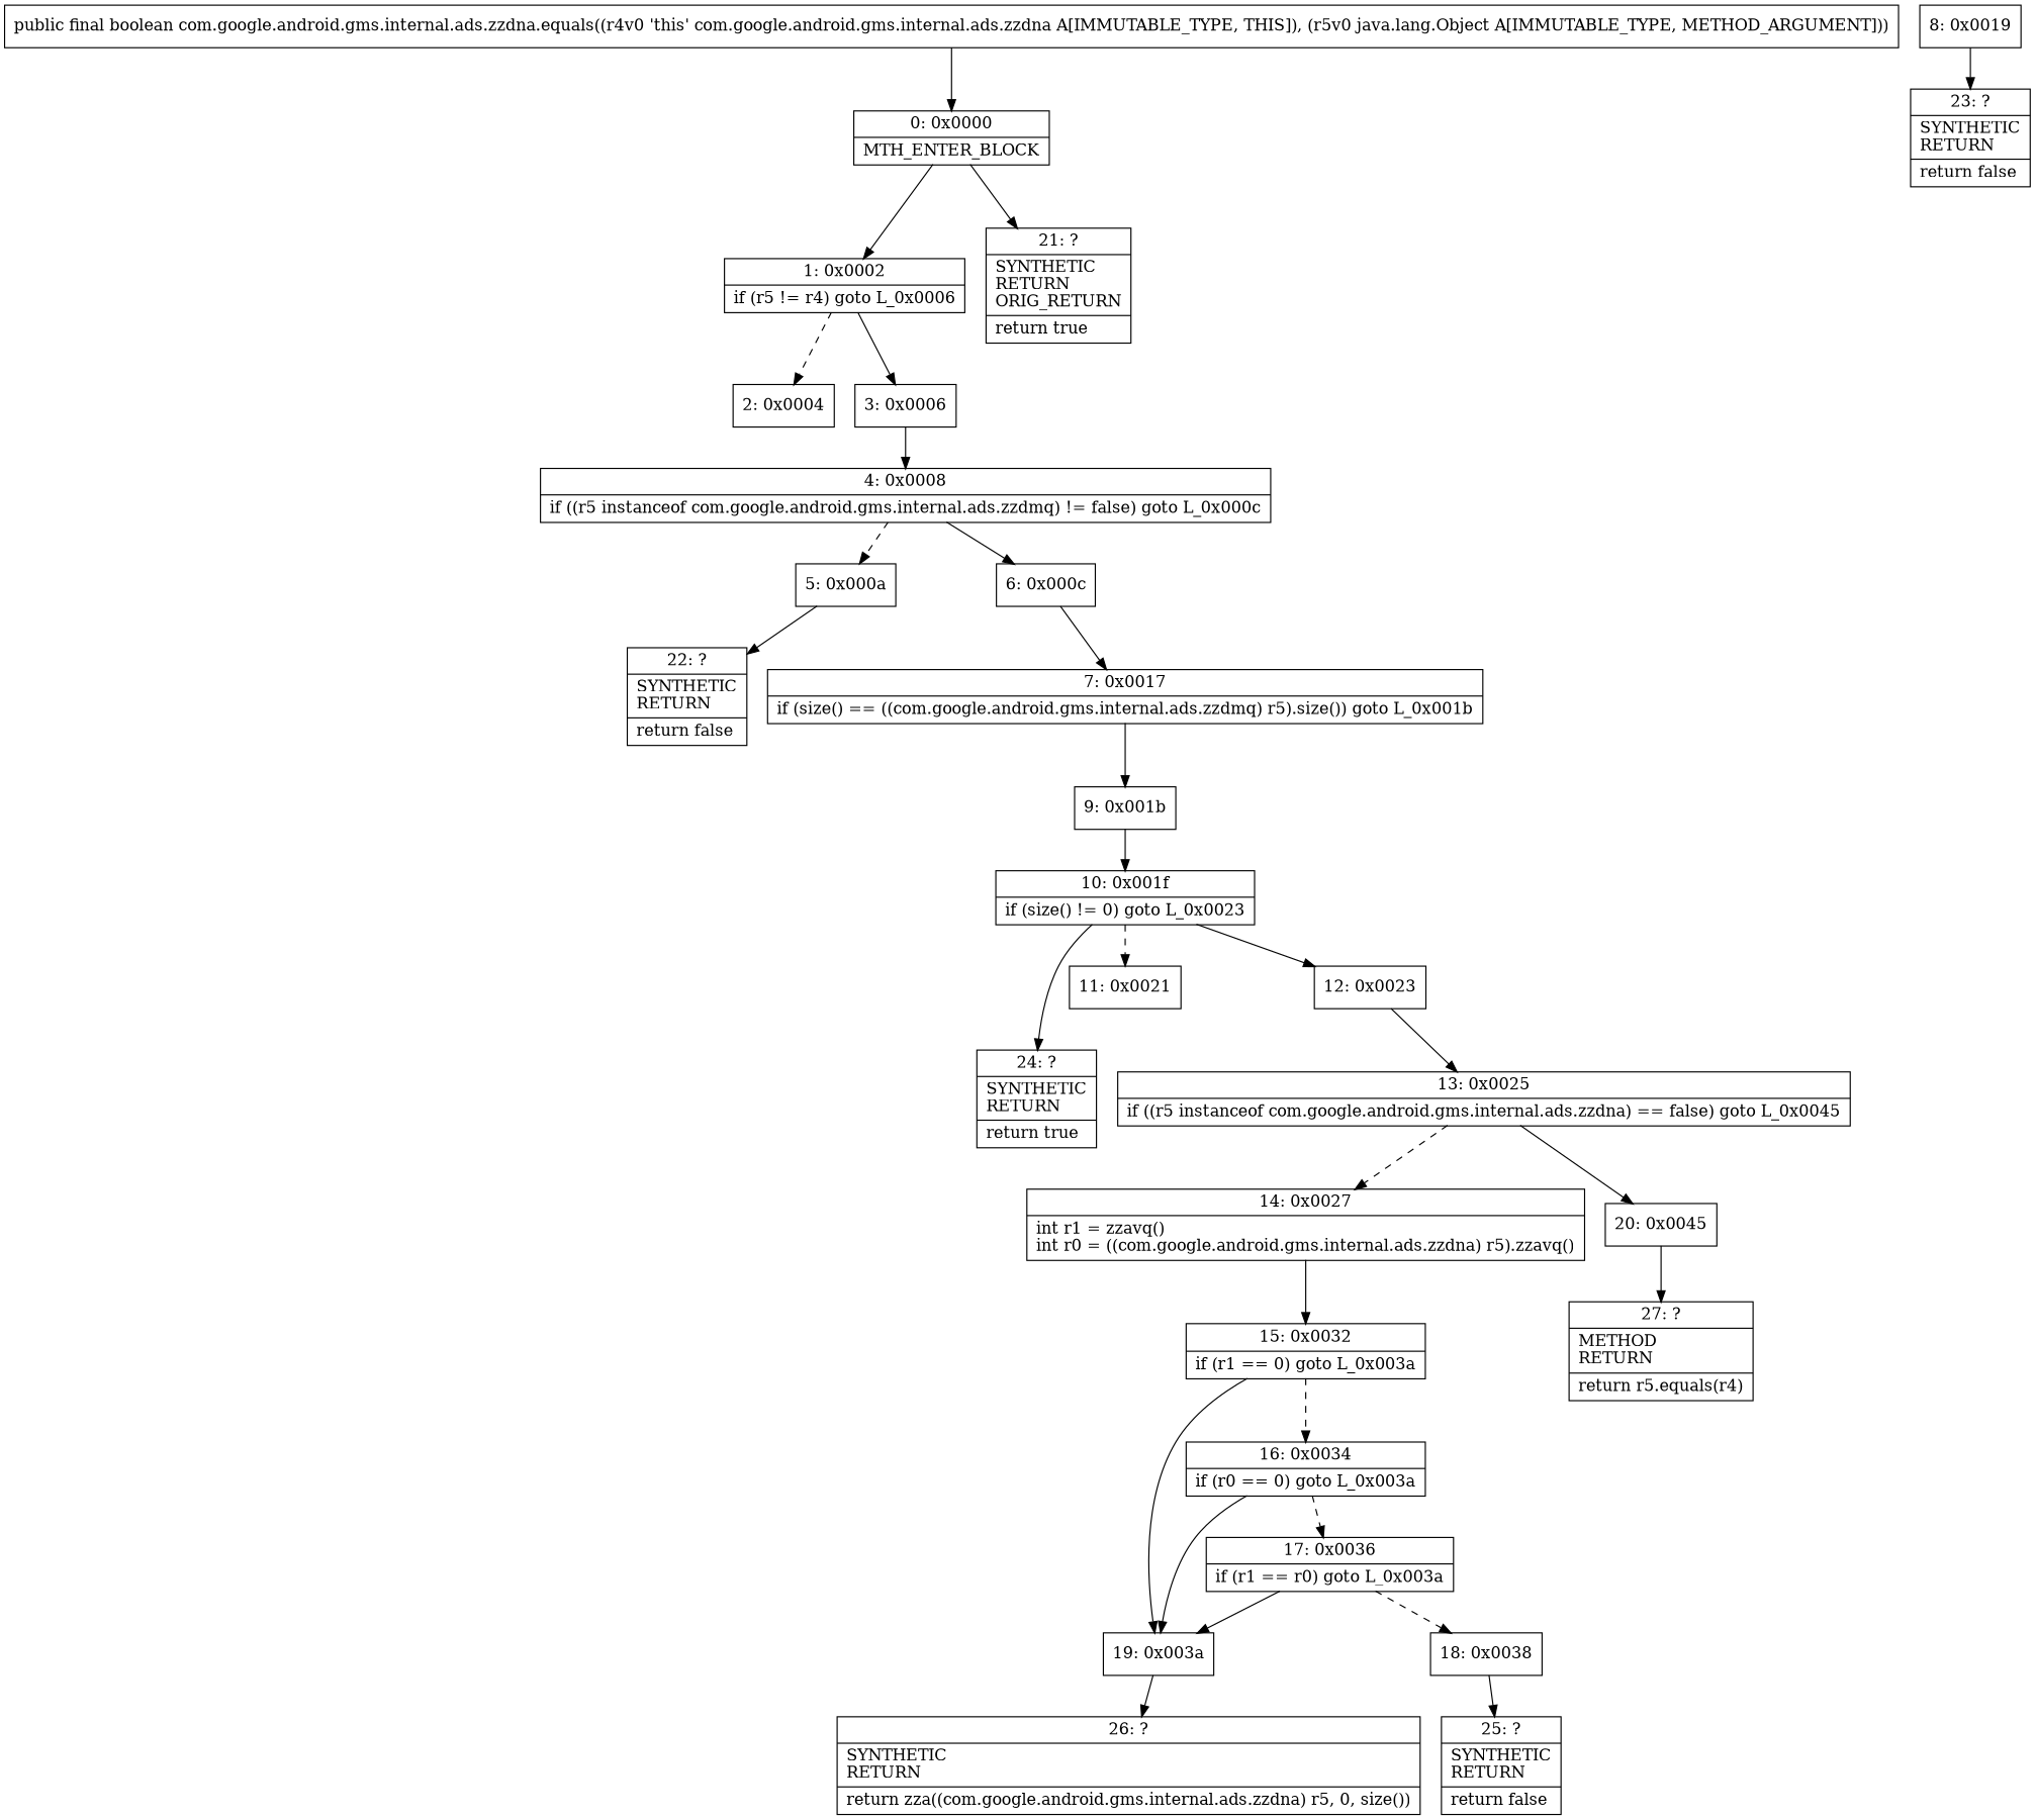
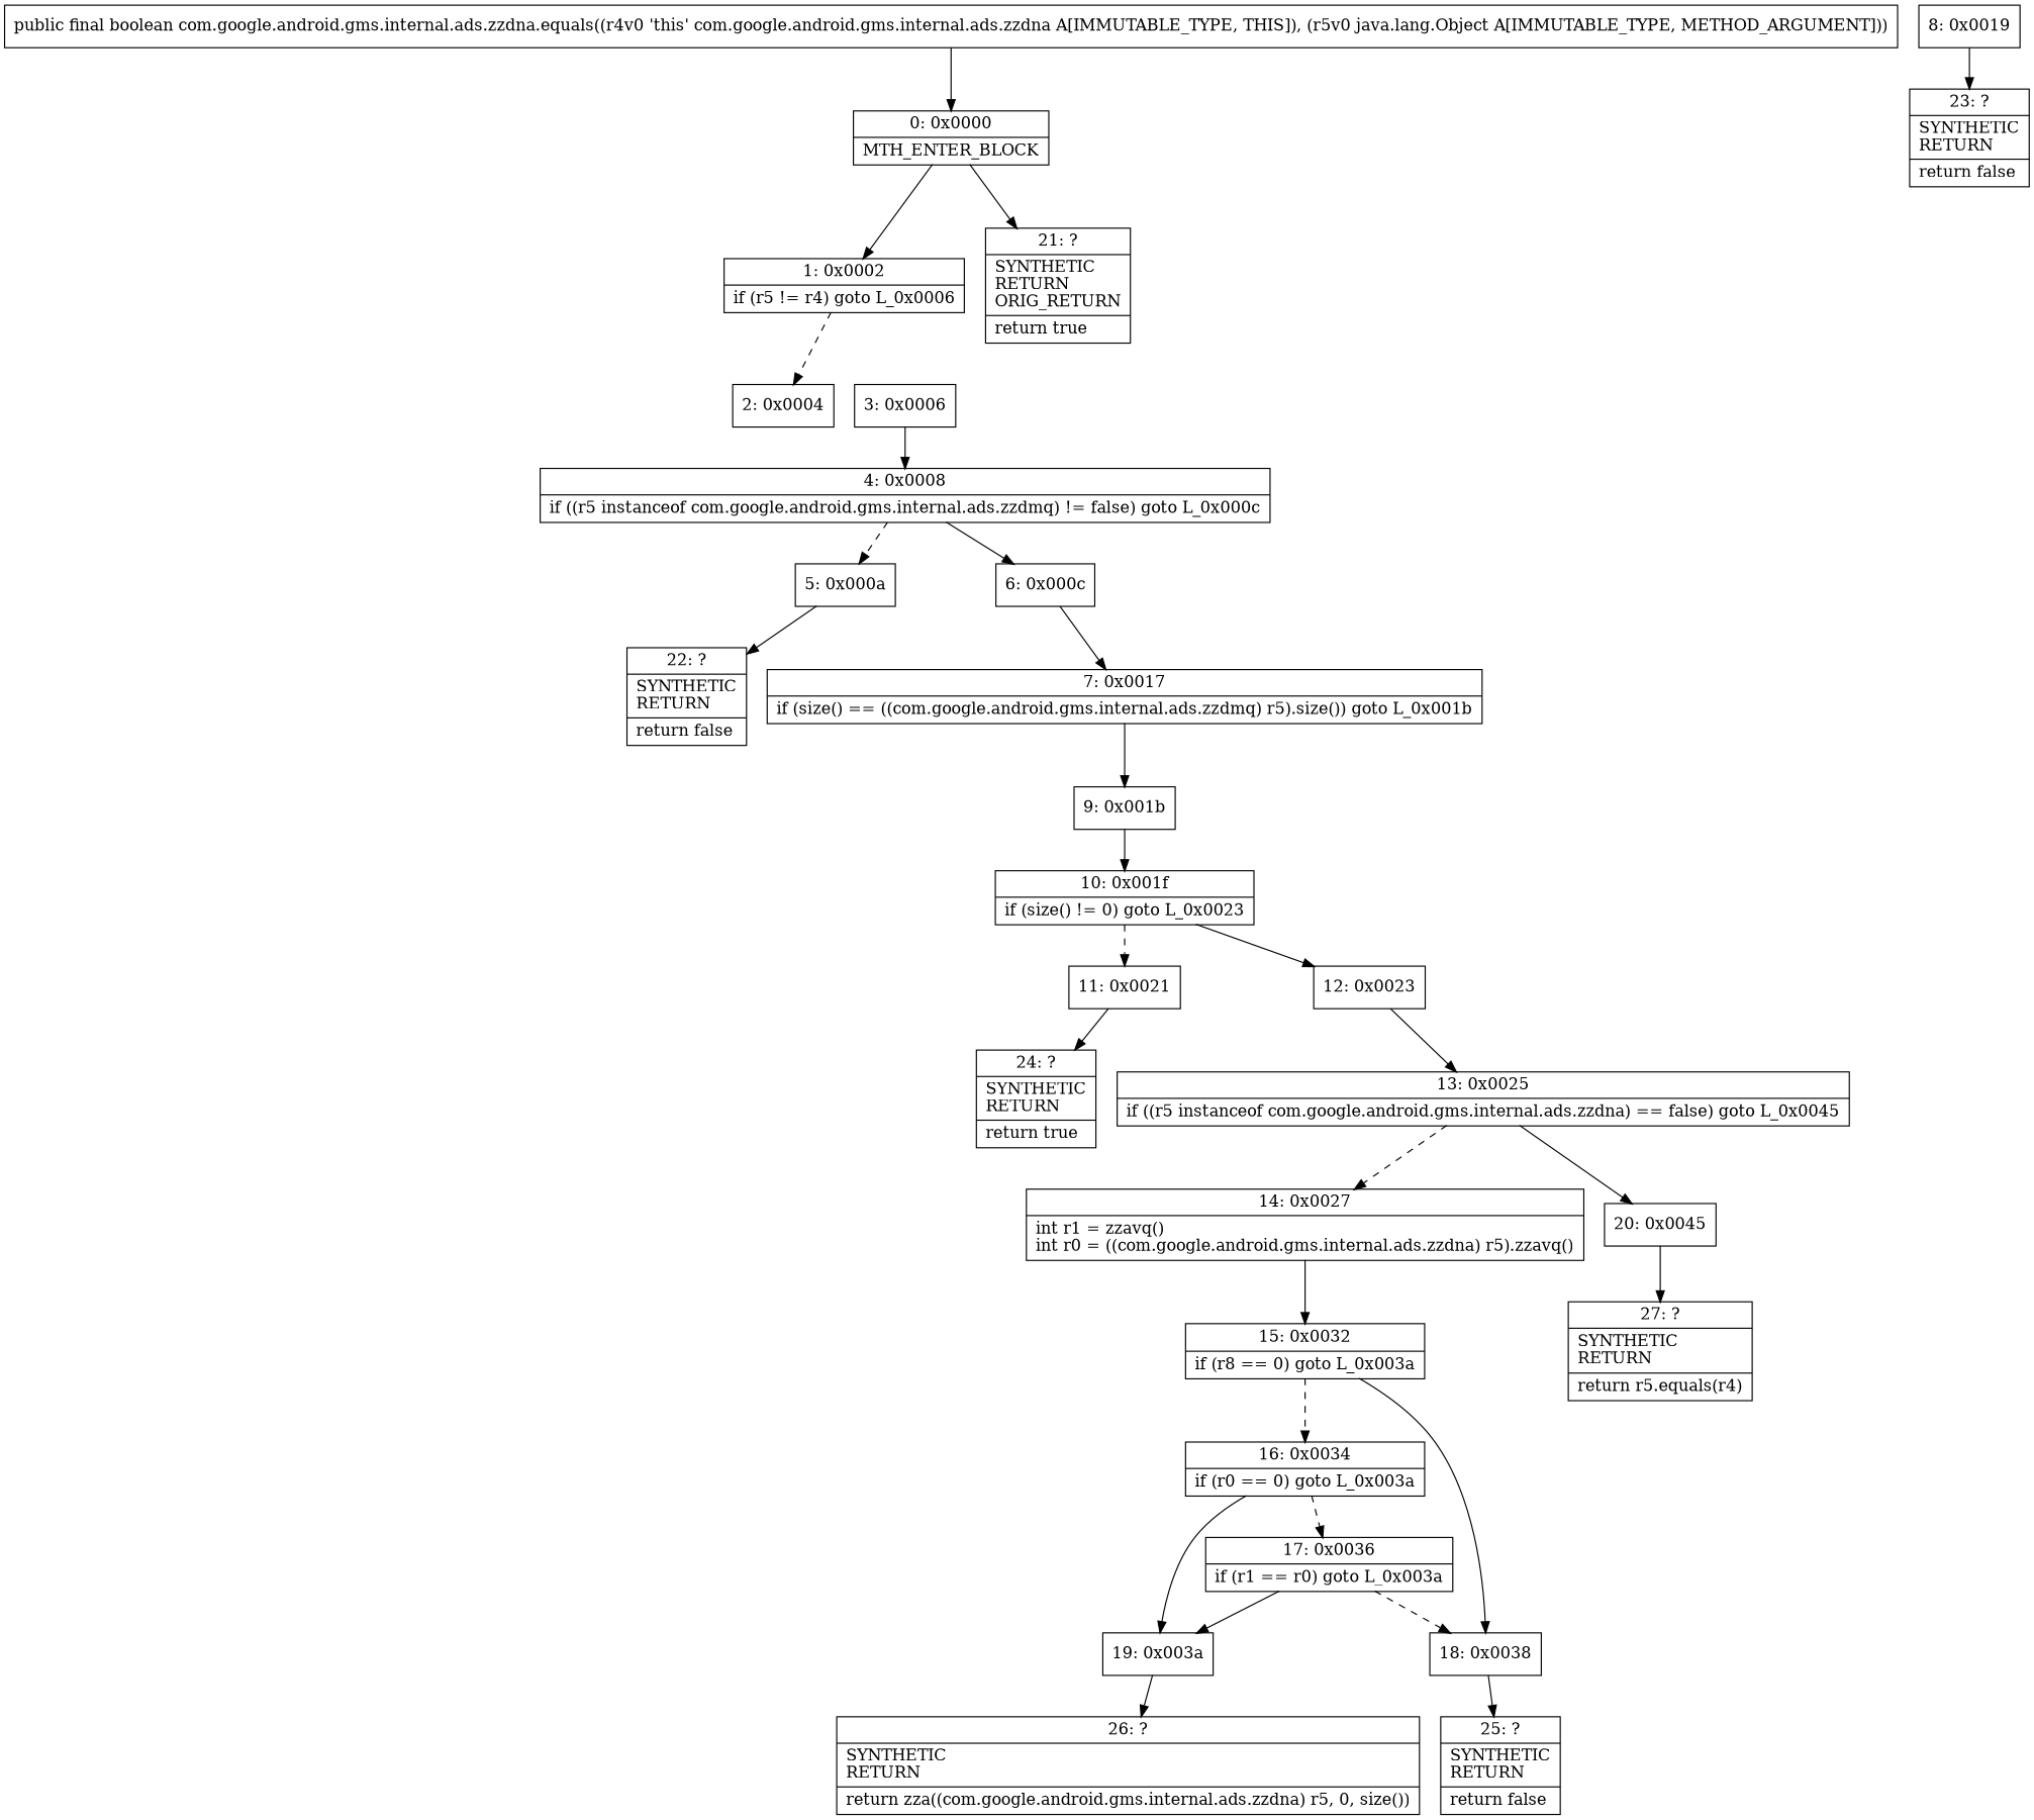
  digraph {
    node [shape=record]
    n1 [label="{0\:\ 0x0000|MTH_ENTER_BLOCK\l}"]
    n2 [label="{1\:\ 0x0002|if (r5 != r4) goto L_0x0006\l}"]
    n3 [label="{21\:\ ?|SYNTHETIC\lRETURN\lORIG_RETURN\l|return true\l}"]
    n4 [label="{2\:\ 0x0004}"]
    n5 [label="{3\:\ 0x0006}"]
    n6 [label="{4\:\ 0x0008|if ((r5 instanceof com.google.android.gms.internal.ads.zzdmq) != false) goto L_0x000c\l}"]
    n7 [label="{5\:\ 0x000a}"]
    n8 [label="{6\:\ 0x000c}"]
    n9 [label="{22\:\ ?|SYNTHETIC\lRETURN\l|return false\l}"]
    n10 [label="{7\:\ 0x0017|if (size() == ((com.google.android.gms.internal.ads.zzdmq) r5).size()) goto L_0x001b\l}"]
    n11 [label="{9\:\ 0x001b}"]
    n12 [label="{8\:\ 0x0019}"]
    n13 [label="{23\:\ ?|SYNTHETIC\lRETURN\l|return false\l}"]
    n14 [label="{10\:\ 0x001f|if (size() != 0) goto L_0x0023\l}"]
    n15 [label="{11\:\ 0x0021}"]
    n16 [label="{12\:\ 0x0023}"]
    n17 [label="{24\:\ ?|SYNTHETIC\lRETURN\l|return true\l}"]
    n18 [label="{13\:\ 0x0025|if ((r5 instanceof com.google.android.gms.internal.ads.zzdna) == false) goto L_0x0045\l}"]
    n19 [label="{14\:\ 0x0027|int r1 = zzavq()\lint r0 = ((com.google.android.gms.internal.ads.zzdna) r5).zzavq()\l}"]
    n20 [label="{20\:\ 0x0045}"]
-   n21 [label="{15\:\ 0x0032|if (r1 == 0) goto L_0x003a\l}"]
-   n22 [label="{27\:\ ?|METHOD\lRETURN\l|return r5.equals(r4)\l}"]
+   n21 [label="{15\:\ 0x0032|if (r8 == 0) goto L_0x003a\l}"]
+   n22 [label="{27\:\ ?|SYNTHETIC\lRETURN\l|return r5.equals(r4)\l}"]
    n23 [label="{16\:\ 0x0034|if (r0 == 0) goto L_0x003a\l}"]
    n24 [label="{19\:\ 0x003a}"]
    n25 [label="{17\:\ 0x0036|if (r1 == r0) goto L_0x003a\l}"]
    n26 [label="{26\:\ ?|SYNTHETIC\lRETURN\l|return zza((com.google.android.gms.internal.ads.zzdna) r5, 0, size())\l}"]
    n27 [label="{18\:\ 0x0038}"]
    n28 [label="{25\:\ ?|SYNTHETIC\lRETURN\l|return false\l}"]
    n29 [label="{public final boolean com.google.android.gms.internal.ads.zzdna.equals((r4v0 'this' com.google.android.gms.internal.ads.zzdna A[IMMUTABLE_TYPE, THIS]), (r5v0 java.lang.Object A[IMMUTABLE_TYPE, METHOD_ARGUMENT])) }"]
    n1 -> n2
    n1 -> n3
    n2 -> n4 [style=dashed]
-   n2 -> n5
    n5 -> n6
    n6 -> n7 [style=dashed]
    n6 -> n8
    n7 -> n9
    n8 -> n10
    n10 -> n11
    n11 -> n14
    n12 -> n13
    n14 -> n15 [style=dashed]
    n14 -> n16
-   n14 -> n17
+   n15 -> n17
    n16 -> n18
    n18 -> n19 [style=dashed]
    n18 -> n20
    n19 -> n21
    n20 -> n22
    n21 -> n23 [style=dashed]
-   n21 -> n24
+   n21 -> n27
    n23 -> n24
    n23 -> n25 [style=dashed]
    n24 -> n26
    n25 -> n24
    n25 -> n27 [style=dashed]
    n27 -> n28
    n29 -> n1
  }
